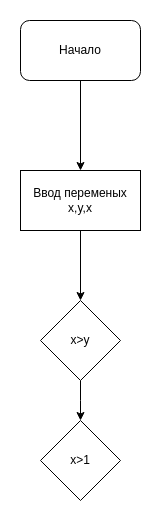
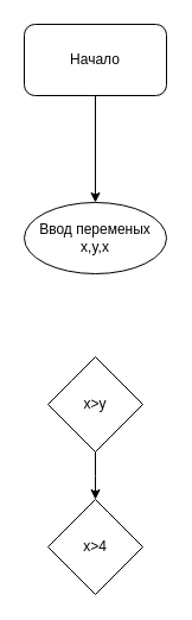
  <mxCell id="0" />
  <mxCell id="1" parent="0" />
  <mxCell id="2" value="" style="edgeStyle=orthogonalEdgeStyle;rounded=0;orthogonalLoop=1;jettySize=auto;html=1;" parent="1" source="3" target="5" edge="1"><mxGeometry relative="1" as="geometry" /></mxCell>
  <mxCell id="3" value="Начало" style="rounded=1;whiteSpace=wrap;html=1;" parent="1" vertex="1"><mxGeometry x="20" y="20" width="120" height="60" as="geometry" /></mxCell>
- <mxCell id="4" value="" style="edgeStyle=orthogonalEdgeStyle;rounded=0;orthogonalLoop=1;jettySize=auto;html=1;" parent="1" source="5" target="7" edge="1"><mxGeometry relative="1" as="geometry" /></mxCell>
- <mxCell id="5" value="Ввод переменых x,y,x" style="whiteSpace=wrap;html=1;rounded=1;arcSize=0;" parent="1" vertex="1"><mxGeometry x="20" y="170" width="120" height="60" as="geometry" /></mxCell>
+ <mxCell id="5" value="Ввод переменых x,y,x" style="ellipse;whiteSpace=wrap;html=1;arcSize=0;" parent="1" vertex="1"><mxGeometry x="20" y="170" width="120" height="60" as="geometry" /></mxCell>
  <mxCell id="6" style="edgeStyle=orthogonalEdgeStyle;rounded=0;orthogonalLoop=1;jettySize=auto;html=1;" parent="1" source="7" edge="1"><mxGeometry relative="1" as="geometry"><mxPoint x="80" y="420" as="targetPoint" /></mxGeometry></mxCell>
  <mxCell id="7" value="x&amp;gt;y" style="rhombus;whiteSpace=wrap;html=1;rounded=1;arcSize=0;" parent="1" vertex="1"><mxGeometry x="40" y="300" width="80" height="80" as="geometry" /></mxCell>
- <mxCell id="8" value="x&amp;gt;1" style="rhombus;whiteSpace=wrap;html=1;" vertex="1" parent="1"><mxGeometry x="40" y="420" width="80" height="80" as="geometry" /></mxCell>
+ <mxCell id="8" value="x&amp;gt;4" style="rhombus;whiteSpace=wrap;html=1;" vertex="1" parent="1"><mxGeometry x="40" y="420" width="80" height="80" as="geometry" /></mxCell>
